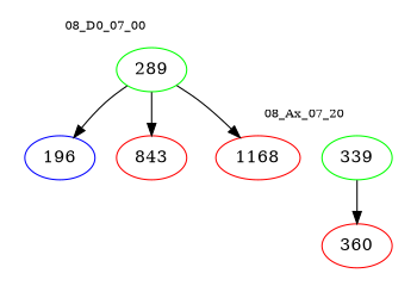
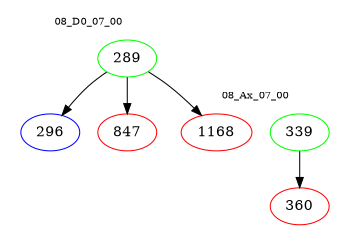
  digraph {
    node [color=red]
    edge [color=black]
    n1 [color=green label=339]
    n2 [label=360]
    n3 [label=1168]
    n4 [color=green label=289]
-   n5 [color=blue label=196]
-   n6 [label=843]
+   n5 [color=blue label=296]
+   n6 [label=847]
    subgraph cluster_1 {
      color=white
      fontsize=10
-     label="08_Ax_07_20"
+     label="08_Ax_07_00"
      n1
      n2
      n3
    }
    subgraph cluster_2 {
      color=white
      fontsize=10
      label="08_D0_07_00"
      n4
      n5
      n6
    }
    n1 -> n2
    n4 -> n3
    n4 -> n5
    n4 -> n6
  }
